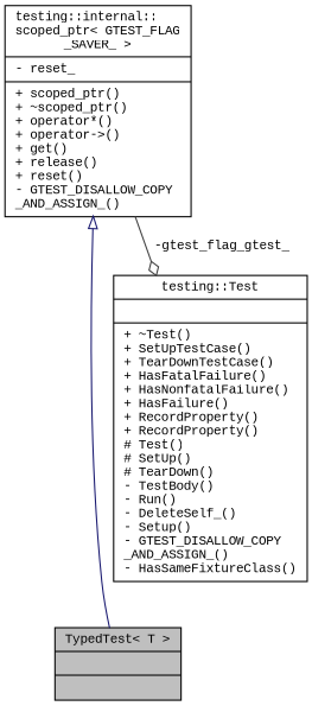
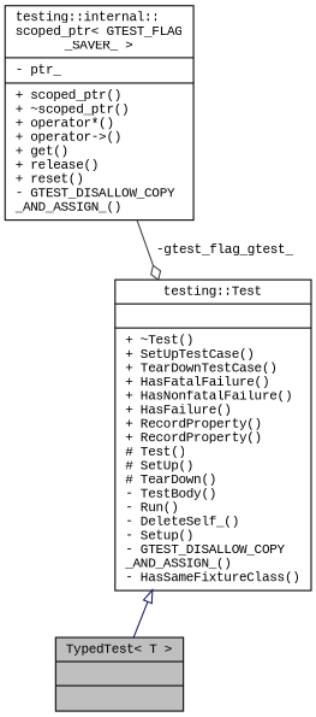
  digraph {
    fontname="Liberation Mono"
    node [color=black fillcolor=white fontname="Liberation Mono" fontsize=10 shape=record style=filled]
    edge [fontname="Liberation Mono" fontsize=10 labelfontname=Helvetica labelfontsize=10 style=solid]
    n1 [fillcolor=grey75 fontcolor=black height=0.2 label="{TypedTest\< T \>\n||}" width=0.4]
    n2 [height=0.2 label="{testing::Test\n||+ ~Test()\l+ SetUpTestCase()\l+ TearDownTestCase()\l+ HasFatalFailure()\l+ HasNonfatalFailure()\l+ HasFailure()\l+ RecordProperty()\l+ RecordProperty()\l# Test()\l# SetUp()\l# TearDown()\l- TestBody()\l- Run()\l- DeleteSelf_()\l- Setup()\l- GTEST_DISALLOW_COPY\l_AND_ASSIGN_()\l- HasSameFixtureClass()\l}" width=0.4]
-   n3 [height=0.2 label="{testing::internal::\lscoped_ptr\< GTEST_FLAG\l_SAVER_ \>\n|- reset_\l|+ scoped_ptr()\l+ ~scoped_ptr()\l+ operator*()\l+ operator-\>()\l+ get()\l+ release()\l+ reset()\l- GTEST_DISALLOW_COPY\l_AND_ASSIGN_()\l}" width=0.4]
-   n3 -> n1 [arrowtail=onormal color=midnightblue dir=back]
+   n3 [height=0.2 label="{testing::internal::\lscoped_ptr\< GTEST_FLAG\l_SAVER_ \>\n|- ptr_\l|+ scoped_ptr()\l+ ~scoped_ptr()\l+ operator*()\l+ operator-\>()\l+ get()\l+ release()\l+ reset()\l- GTEST_DISALLOW_COPY\l_AND_ASSIGN_()\l}" width=0.4]
+   n2 -> n1 [arrowtail=onormal color=midnightblue dir=back]
    n3 -> n2 [arrowhead=odiamond color=grey25 label=" -gtest_flag_gtest_"]
  }
